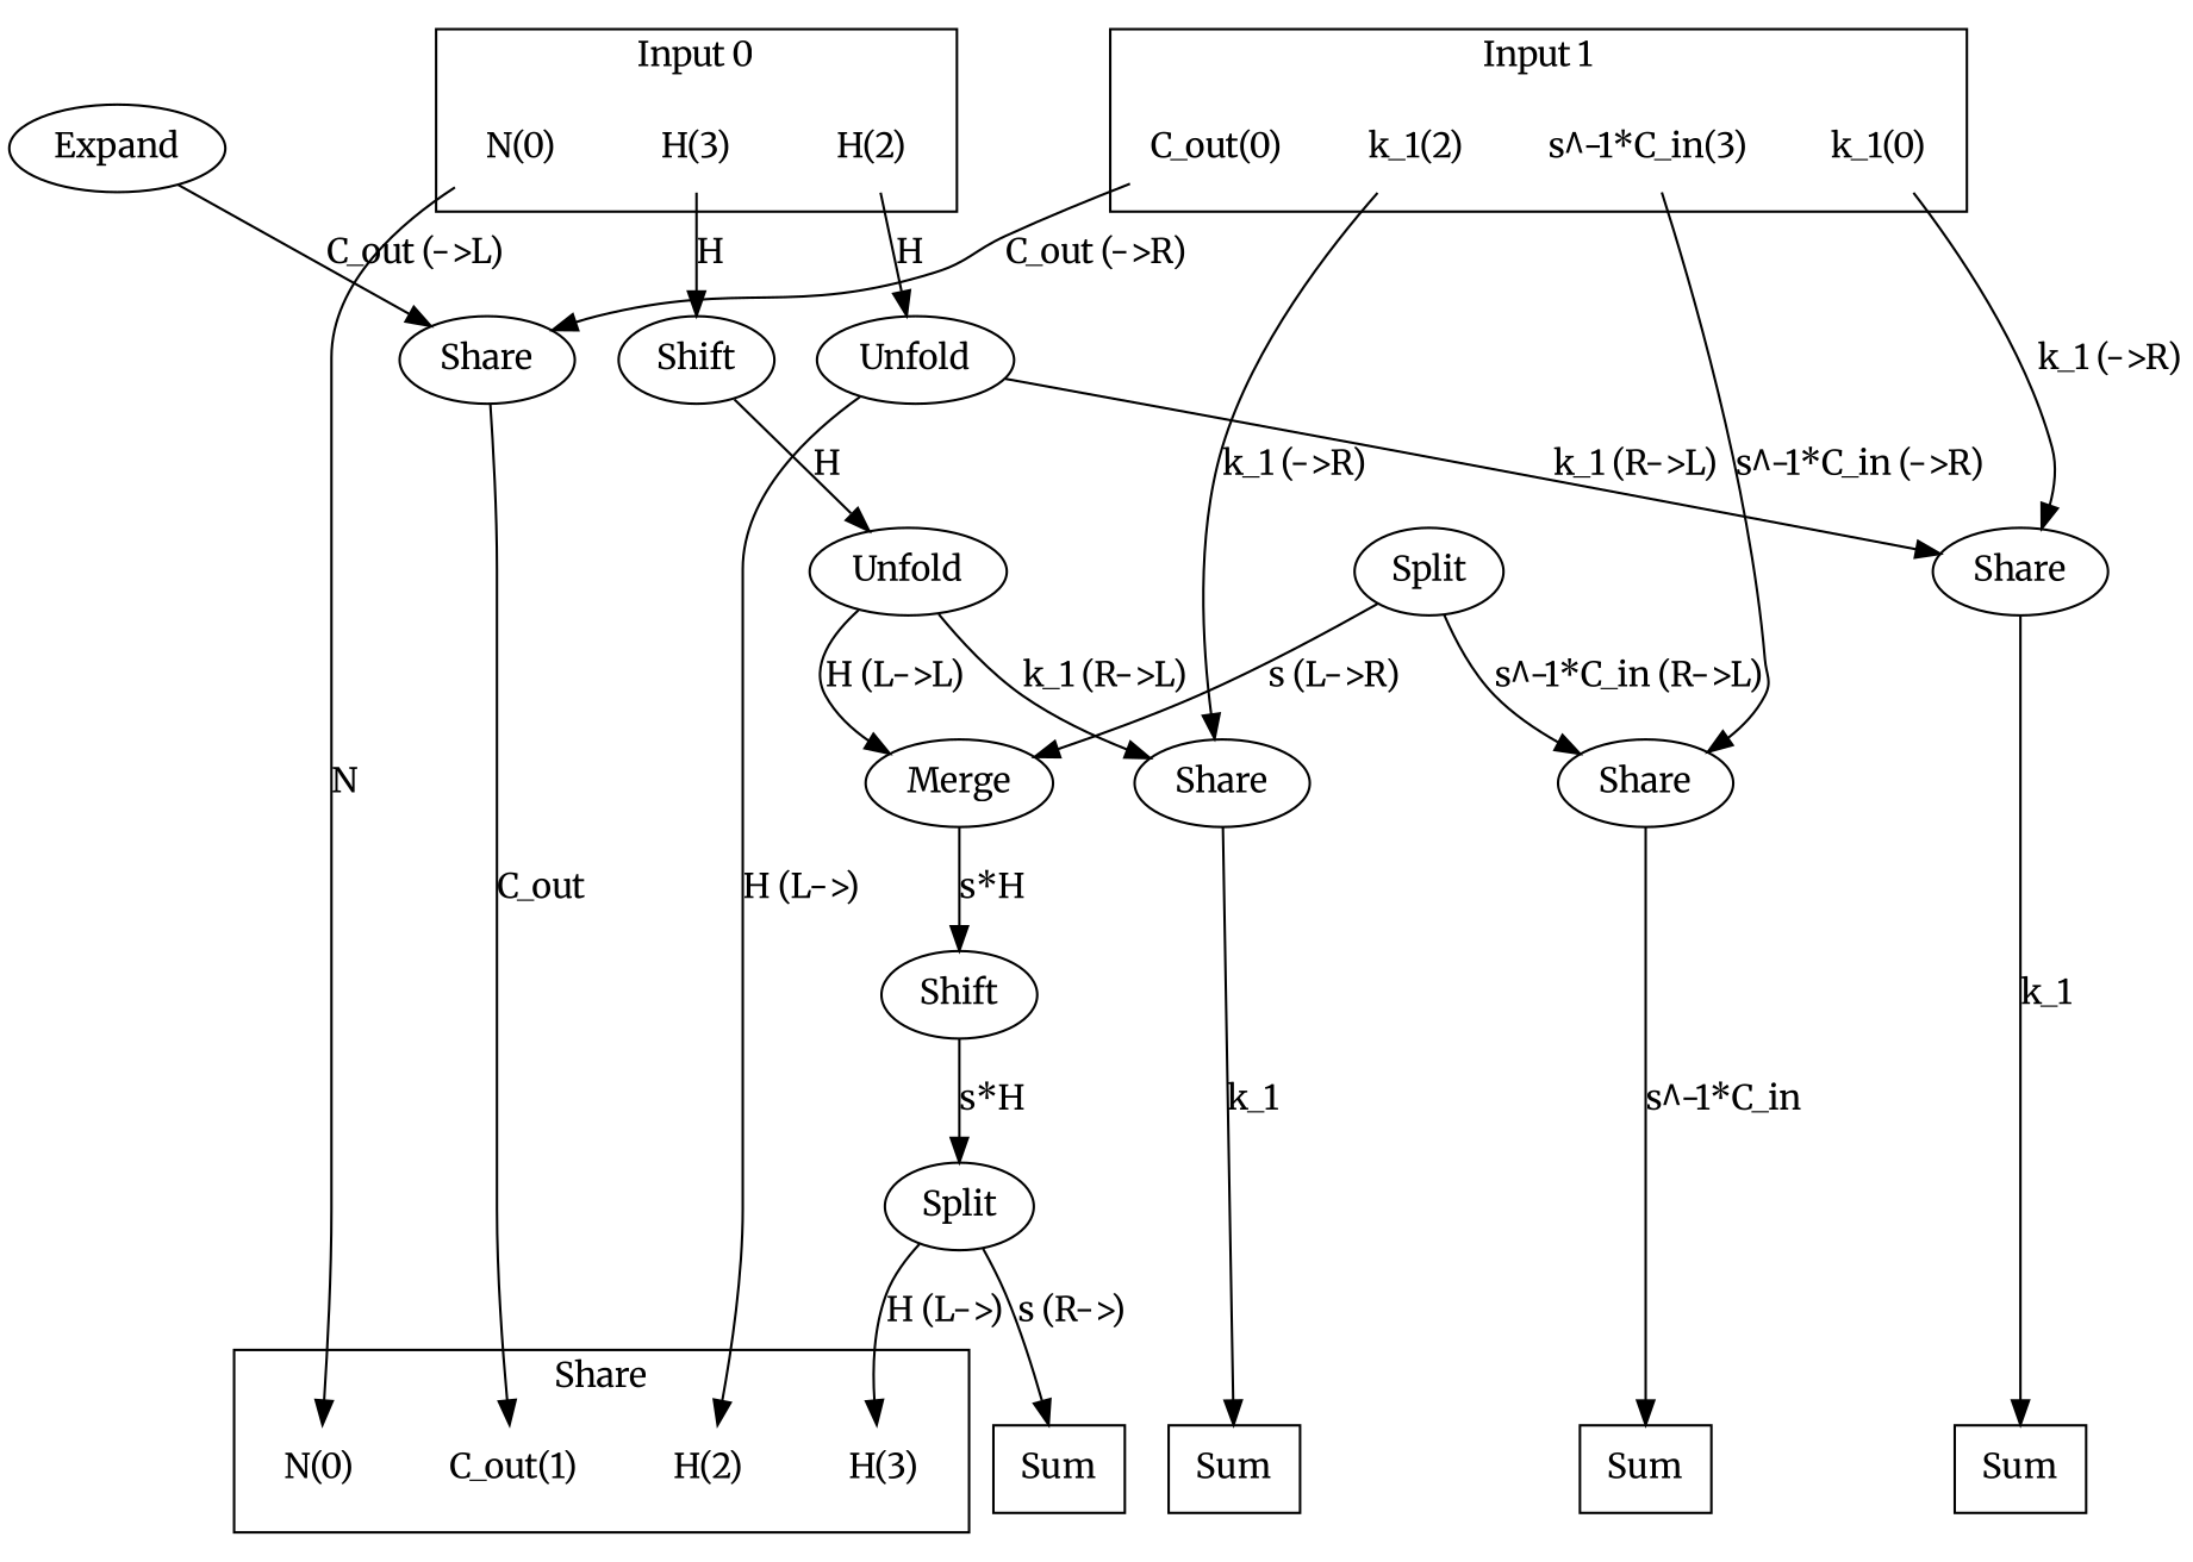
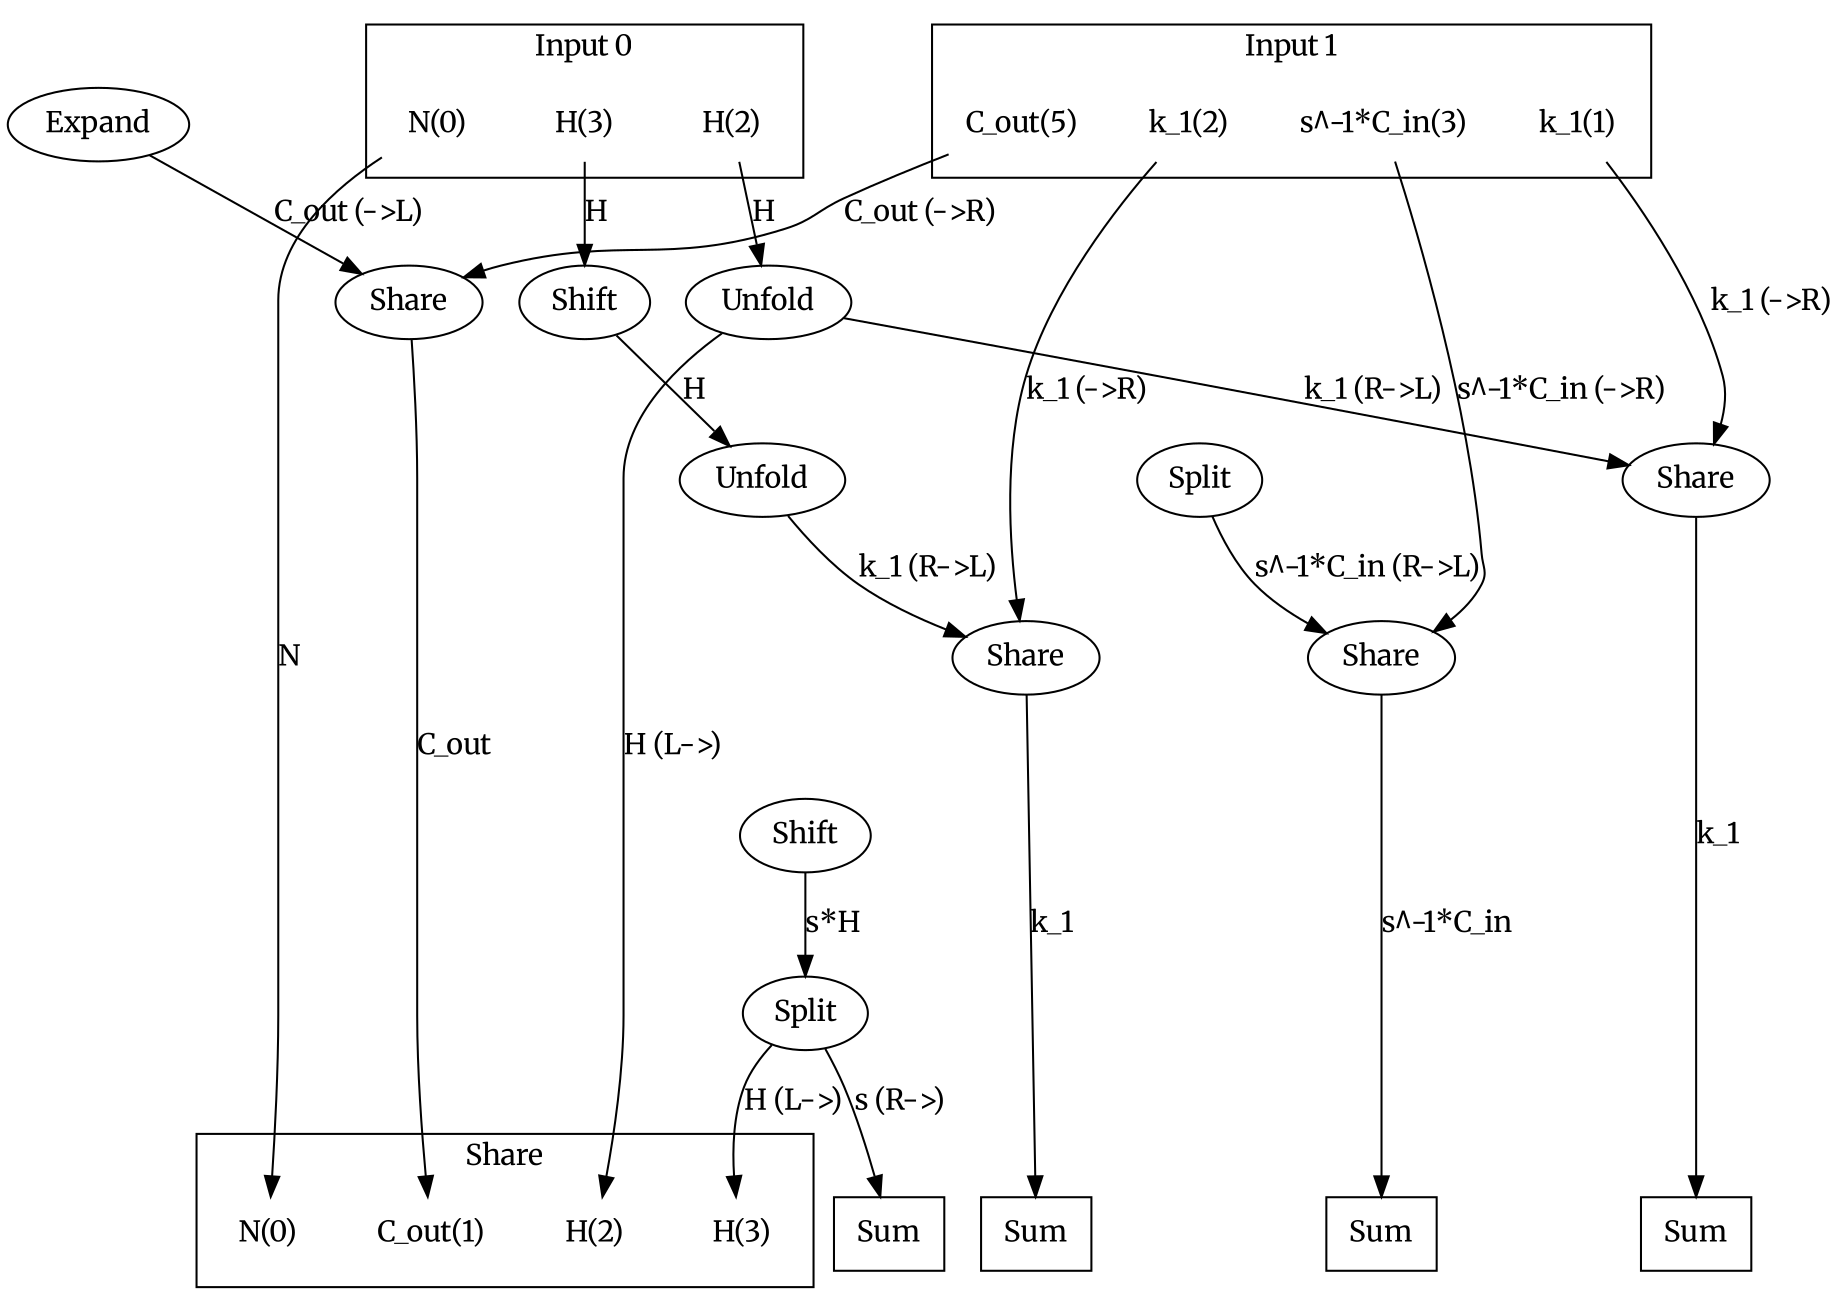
  digraph {
    fontname=Merriweather
    newrank=true
    node [fontname=Merriweather]
    edge [fontname=Merriweather]
    n1 [label=Sum shape=box]
    n2 [label=Sum shape=box]
    n3 [label=Sum shape=box]
    n4 [label=Sum shape=box]
    n5 [label="N(0)" shape=none]
    n6 [label="C_out(1)" shape=none]
    n7 [label="H(2)" shape=none]
    n8 [label="H(3)" shape=none]
    n9 [label="N(0)" shape=none]
    n10 [label="H(2)" shape=none]
    n11 [label="H(3)" shape=none]
-   n12 [label="C_out(0)" shape=none]
-   n13 [label="k_1(0)" shape=none]
+   n12 [label="C_out(5)" shape=none]
+   n13 [label="k_1(1)" shape=none]
    n14 [label="k_1(2)" shape=none]
    n15 [label="s^-1*C_in(3)" shape=none]
    n16 [label=Unfold]
    n17 [label=Shift]
    n18 [label=Share]
    n19 [label=Share]
    n20 [label=Share]
    n21 [label=Share]
    n22 [label=Expand]
    n23 [label=Shift]
    n24 [label=Split]
    n25 [label=Unfold]
-   n26 [label=Merge]
    n27 [label=Split]
    subgraph sub_1 {
      rank=same
      n1
      n2
      n3
      n4
      n5
      n6
      n7
      n8
    }
    subgraph sub_2 {
      rank=same
      n9
      n10
      n11
      n12
      n13
      n14
      n15
    }
    subgraph cluster_3 {
      label="Input 1"
      n12
      n13
      n14
      n15
    }
    subgraph cluster_4 {
      label=Share
      n5
      n6
      n7
      n8
    }
    subgraph cluster_5 {
      label="Input 0"
      n9
      n10
      n11
    }
    n9 -> n5 [label=N]
    n10 -> n16 [label=H]
    n11 -> n17 [label=H]
    n12 -> n18 [label="C_out (->R)"]
    n13 -> n19 [label="k_1 (->R)"]
    n14 -> n20 [label="k_1 (->R)"]
    n15 -> n21 [label="s^-1*C_in (->R)"]
    n16 -> n7 [label="H (L->)"]
    n16 -> n19 [label="k_1 (R->L)"]
    n17 -> n25 [label=H]
    n18 -> n6 [label=C_out]
    n19 -> n2 [label=k_1]
    n20 -> n3 [label=k_1]
    n21 -> n4 [label="s^-1*C_in"]
    n22 -> n18 [label="C_out (->L)"]
    n23 -> n24 [label="s*H"]
    n24 -> n1 [label="s (R->)"]
    n24 -> n8 [label="H (L->)"]
    n25 -> n20 [label="k_1 (R->L)"]
-   n25 -> n26 [label="H (L->L)"]
-   n26 -> n23 [label="s*H"]
    n27 -> n21 [label="s^-1*C_in (R->L)"]
-   n27 -> n26 [label="s (L->R)"]
  }
